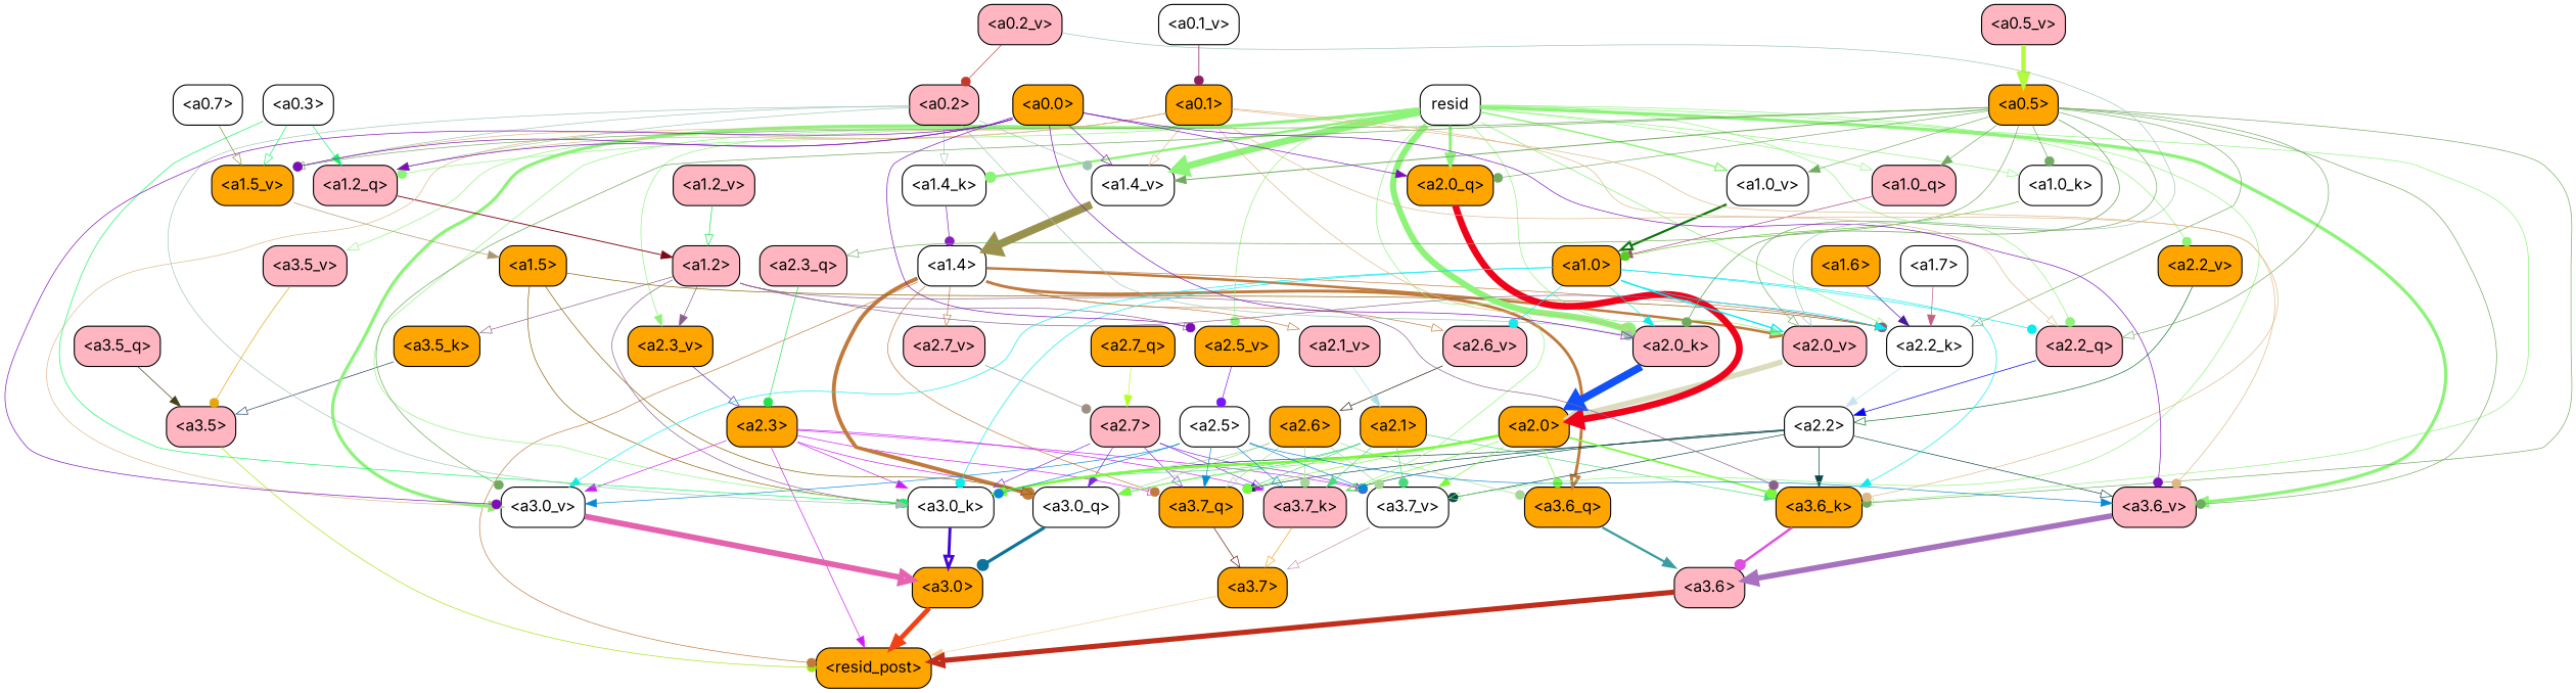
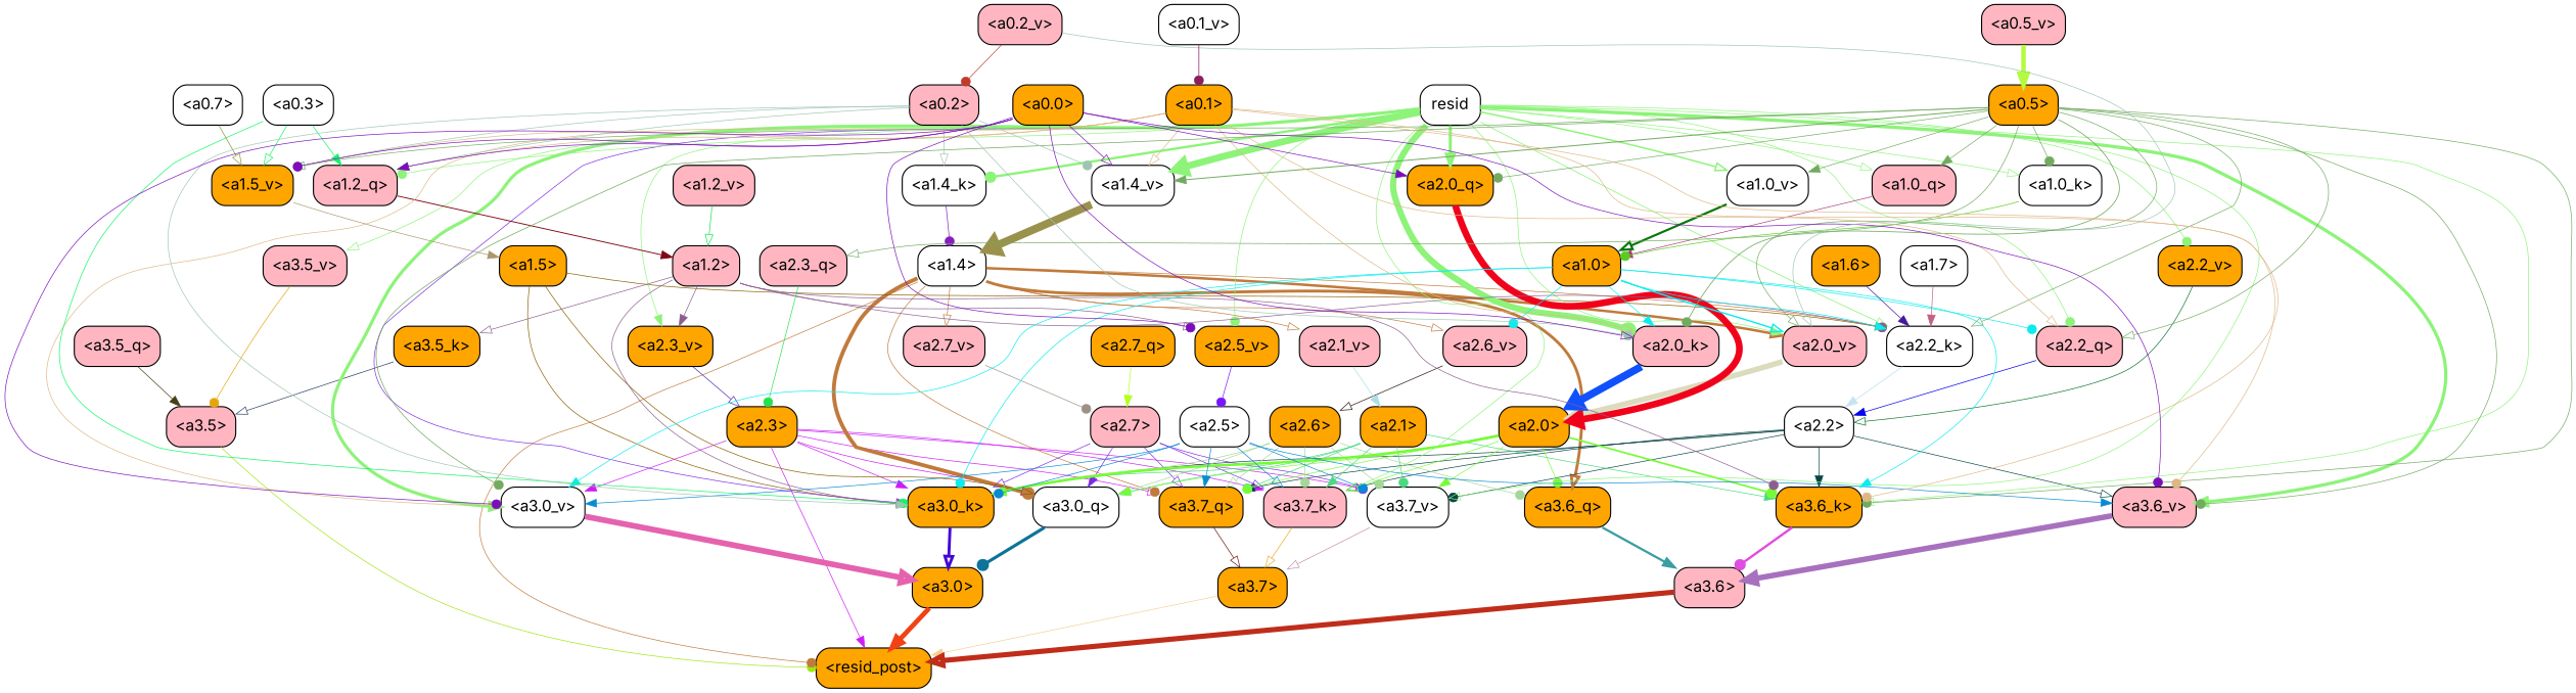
  strict digraph {
    fontname=Inter
    splines=true
    node [color=black fillcolor=orange fontname=Inter shape=box style="filled, rounded"]
    edge [color="#8df379" fontname=Inter penwidth=0.6 arrowhead=onormal]
    "<a3.7>"
    "<resid_post>"
    "<a3.6>" [fillcolor=lightpink]
    "<a3.5>" [fillcolor=lightpink]
    "<a3.0>"
    "<a2.3>"
    "<a3.7_q>"
    "<a3.0_q>" [fillcolor=white]
    "<a3.7_k>" [fillcolor=lightpink]
-   "<a3.0_k>" [fillcolor=white]
+   "<a3.0_k>"
    "<a3.7_v>" [fillcolor=white]
    "<a3.0_v>" [fillcolor=white]
    "<a1.4>" [fillcolor=white]
    "<a3.6_q>"
    "<a2.2_k>" [fillcolor=white]
    "<a2.7_v>" [fillcolor=lightpink]
    "<a2.6_v>" [fillcolor=lightpink]
    "<a2.1_v>" [fillcolor=lightpink]
    "<a2.0_v>" [fillcolor=lightpink]
    "<a2.2>" [fillcolor=white]
    "<a2.7>" [fillcolor=lightpink]
    "<a2.6>"
    "<a2.1>"
    "<a2.0>"
    "<a3.6_k>"
    "<a3.6_v>" [fillcolor=lightpink]
    "<a3.5_q>" [fillcolor=lightpink]
    "<a3.5_k>"
    "<a3.5_v>" [fillcolor=lightpink]
    "<a2.5>" [fillcolor=white]
    "<a1.5>"
    n32 [fillcolor=white label=resid]
    "<a2.2_q>" [fillcolor=lightpink]
    "<a2.0_q>"
    "<a2.0_k>" [fillcolor=lightpink]
    "<a2.5_v>"
    "<a2.3_v>"
    "<a2.2_v>"
    "<a1.2_q>" [fillcolor=lightpink]
    "<a1.0_q>" [fillcolor=lightpink]
    "<a1.4_k>" [fillcolor=white]
    "<a1.0_k>" [fillcolor=white]
    "<a1.4_v>" [fillcolor=white]
    "<a1.0_v>" [fillcolor=white]
    "<a1.2>" [fillcolor=lightpink]
    "<a1.0>"
    "<a0.5>"
    "<a2.3_q>" [fillcolor=lightpink]
    "<a1.5_v>"
    "<a0.1>"
    "<a0.3>" [fillcolor=white]
    "<a0.2>" [fillcolor=lightpink]
    "<a0.0>"
    "<a2.7_q>"
    "<a1.7>" [fillcolor=white]
    "<a1.6>"
    "<a1.2_v>" [fillcolor=lightpink]
    "<a0.7>" [fillcolor=white]
    "<a0.5_v>" [fillcolor=lightpink]
    "<a0.2_v>" [fillcolor=lightpink]
    "<a0.1_v>" [fillcolor=white]
    "<a3.7>" -> "<resid_post>" [color="#f5cf93" arrowhead=""]
    "<a3.6>" -> "<resid_post>" [color="#c02d1b" penwidth=4.6696330308914185]
    "<a3.5>" -> "<resid_post>" [arrowhead=dot color="#a1e514"]
    "<a3.0>" -> "<resid_post>" [arrowhead=normal color="#f24115" penwidth=4.282557368278503]
    "<a2.3>" -> "<resid_post>" [arrowhead=normal color="#ce1bf6"]
    "<a2.3>" -> "<a3.7_q>" [color="#ce1bf6"]
    "<a2.3>" -> "<a3.0_q>" [arrowhead=normal color="#ce1bf6"]
    "<a2.3>" -> "<a3.7_k>" [arrowhead=normal color="#ce1bf6"]
    "<a2.3>" -> "<a3.0_k>" [arrowhead=normal color="#ce1bf6"]
    "<a2.3>" -> "<a3.7_v>" [arrowhead=normal color="#ce1bf6"]
    "<a2.3>" -> "<a3.0_v>" [arrowhead=normal color="#ce1bf6"]
    "<a3.7_q>" -> "<a3.7>" [color="#651110"]
    "<a3.0_q>" -> "<a3.0>" [arrowhead=dot color="#0c749a" penwidth=2.8638100624084473]
    "<a3.7_k>" -> "<a3.7>" [color="#efa523"]
    "<a3.0_k>" -> "<a3.0>" [color="#4304d7" penwidth=2.6274144649505615]
    "<a3.7_v>" -> "<a3.7>" [color="#c58bad"]
    "<a3.0_v>" -> "<a3.0>" [color="#e562ae" penwidth=5.188832879066467]
    "<a1.4>" -> "<resid_post>" [arrowhead=dot color="#c17a3c"]
    "<a1.4>" -> "<a3.7_q>" [arrowhead=dot color="#c17a3c"]
    "<a1.4>" -> "<a3.0_q>" [arrowhead=dot color="#c17a3c" penwidth=3.4971605762839317]
    "<a1.4>" -> "<a3.6_q>" [color="#c17a3c" penwidth=2.6073555648326874]
    "<a1.4>" -> "<a2.2_k>" [arrowhead=dot color="#c17a3c"]
    "<a1.4>" -> "<a2.7_v>" [color="#c17a3c"]
    "<a1.4>" -> "<a2.6_v>" [color="#c17a3c"]
    "<a1.4>" -> "<a2.1_v>" [color="#c17a3c"]
    "<a1.4>" -> "<a2.0_v>" [color="#c17a3c" penwidth=2.268670678138733]
    "<a3.6_q>" -> "<a3.6>" [arrowhead=normal color="#399da1" penwidth=2.03758105635643]
    "<a2.2_k>" -> "<a2.2>" [color="#c8e4f1" penwidth=0.7764816284179688 arrowhead=""]
    "<a2.7_v>" -> "<a2.7>" [arrowhead=dot color="#9d9185"]
    "<a2.6_v>" -> "<a2.6>" [color="#241207"]
    "<a2.1_v>" -> "<a2.1>" [color="#aadee5" arrowhead=""]
    "<a2.0_v>" -> "<a2.0>" [color="#dbdbbd" penwidth=4.906715989112854 arrowhead=""]
    "<a2.2>" -> "<a3.7_q>" [arrowhead=normal color="#084544"]
    "<a2.2>" -> "<a3.7_k>" [color="#084544"]
    "<a2.2>" -> "<a3.0_k>" [color="#084544"]
    "<a2.2>" -> "<a3.7_v>" [arrowhead=dot color="#084544"]
    "<a2.2>" -> "<a3.6_k>" [arrowhead=normal color="#084544"]
    "<a2.2>" -> "<a3.6_v>" [color="#084544"]
    "<a2.7>" -> "<a3.7_q>" [color="#7b2ce2"]
    "<a2.7>" -> "<a3.0_q>" [arrowhead=normal color="#7b2ce2"]
    "<a2.7>" -> "<a3.7_k>" [color="#7b2ce2"]
    "<a2.7>" -> "<a3.0_k>" [color="#7b2ce2"]
    "<a2.7>" -> "<a3.7_v>" [arrowhead=dot color="#7b2ce2"]
    "<a2.6>" -> "<a3.7_q>" [color="#a4d798"]
    "<a2.6>" -> "<a3.0_q>" [arrowhead=normal color="#a4d798"]
    "<a2.6>" -> "<a3.7_k>" [arrowhead=dot color="#a4d798"]
    "<a2.6>" -> "<a3.0_k>" [color="#a4d798"]
    "<a2.6>" -> "<a3.7_v>" [arrowhead=dot color="#a4d798"]
    "<a2.6>" -> "<a3.6_q>" [arrowhead=dot color="#a4d798"]
    "<a2.1>" -> "<a3.7_q>" [arrowhead=dot color="#4ad980"]
    "<a2.1>" -> "<a3.0_q>" [color="#4ad980"]
    "<a2.1>" -> "<a3.7_k>" [arrowhead=normal color="#4ad980"]
    "<a2.1>" -> "<a3.0_k>" [arrowhead=normal color="#4ad980"]
    "<a2.1>" -> "<a3.7_v>" [arrowhead=dot color="#4ad980"]
    "<a2.1>" -> "<a3.6_k>" [arrowhead=normal color="#4ad980"]
    "<a2.0>" -> "<a3.7_q>" [arrowhead=dot color="#76fb38"]
    "<a2.0>" -> "<a3.0_q>" [arrowhead=normal color="#76fb38"]
    "<a2.0>" -> "<a3.7_k>" [color="#76fb38"]
    "<a2.0>" -> "<a3.0_k>" [arrowhead=normal color="#76fb38" penwidth=2.270527422428131]
    "<a2.0>" -> "<a3.7_v>" [arrowhead=normal color="#76fb38"]
    "<a2.0>" -> "<a3.6_q>" [arrowhead=dot color="#76fb38"]
    "<a2.0>" -> "<a3.6_k>" [arrowhead=dot color="#76fb38" penwidth=1.5568191409111023]
    "<a3.6_k>" -> "<a3.6>" [arrowhead=dot color="#df4ee1" penwidth=2.174198240041733]
    "<a3.6_v>" -> "<a3.6>" [arrowhead=normal color="#a771be" penwidth=5.002329230308533]
    "<a3.5_q>" -> "<a3.5>" [arrowhead=normal color="#464014"]
    "<a3.5_k>" -> "<a3.5>" [color="#243d5f"]
    "<a3.5_v>" -> "<a3.5>" [arrowhead=dot color="#e6a50b"]
    "<a2.5>" -> "<a3.7_q>" [arrowhead=normal color="#0a8ad4"]
    "<a2.5>" -> "<a3.7_k>" [color="#0a8ad4"]
    "<a2.5>" -> "<a3.0_k>" [arrowhead=dot color="#0a8ad4"]
    "<a2.5>" -> "<a3.7_v>" [arrowhead=dot color="#0a8ad4"]
    "<a2.5>" -> "<a3.0_v>" [arrowhead=normal color="#0a8ad4"]
    "<a2.5>" -> "<a3.6_v>" [arrowhead=normal color="#0a8ad4"]
    "<a1.5>" -> "<a3.0_q>" [color="#875e00"]
    "<a1.5>" -> "<a3.0_k>" [arrowhead=normal color="#875e00"]
    "<a1.5>" -> "<a2.2_k>" [arrowhead=normal color="#875e00"]
    n32 -> "<a3.7_k>"
-   n32 -> "<a3.0_k>"
+   n32 -> "<a3.0_k>" [color="#7b2ce2"]
    n32 -> "<a3.7_v>"
    n32 -> "<a3.0_v>" [arrowhead=normal penwidth=2.8686431646347046]
    n32 -> "<a2.2_k>" [penwidth=0.67606520652771]
    n32 -> "<a2.0_v>" [arrowhead=normal]
    n32 -> "<a3.6_k>"
    n32 -> "<a3.6_v>" [arrowhead=normal penwidth=2.9588699340820312]
    n32 -> "<a3.5_v>"
    n32 -> "<a2.2_q>" [arrowhead=dot]
    n32 -> "<a2.0_q>" [arrowhead=normal penwidth=2.7617180347442627]
    n32 -> "<a2.0_k>" [arrowhead=dot penwidth=5.615107178688049]
    n32 -> "<a2.5_v>" [arrowhead=dot]
    n32 -> "<a2.3_v>" [arrowhead=normal]
    n32 -> "<a2.2_v>" [arrowhead=dot]
    n32 -> "<a1.2_q>" [arrowhead=dot]
    n32 -> "<a1.0_q>"
    n32 -> "<a1.4_k>" [arrowhead=dot penwidth=2.1468217372894287]
    n32 -> "<a1.0_k>"
    n32 -> "<a1.4_v>" [penwidth=6.189999580383301]
    n32 -> "<a1.0_v>" [penwidth=1.3123979568481445]
    "<a2.2_q>" -> "<a2.2>" [arrowhead=normal color="#0605ed" penwidth=0.6340763568878174]
    "<a2.0_q>" -> "<a2.0>" [arrowhead=normal color="#f1021b" penwidth=6.0160088539123535]
    "<a2.0_k>" -> "<a2.0>" [color="#1051fc" penwidth=6.773025274276733]
    "<a2.5_v>" -> "<a2.5>" [arrowhead=dot color="#7616f9"]
    "<a2.3_v>" -> "<a2.3>" [color="#5028ae"]
    "<a2.2_v>" -> "<a2.2>" [color="#0c7430"]
    "<a1.2_q>" -> "<a1.2>" [arrowhead=normal color="#7f0816" penwidth=0.836545467376709]
    "<a1.0_q>" -> "<a1.0>" [arrowhead=normal color="#ad3b78"]
    "<a1.4_k>" -> "<a1.4>" [arrowhead=dot color="#871cbf"]
    "<a1.0_k>" -> "<a1.0>" [arrowhead=dot color="#5acc21"]
    "<a1.4_v>" -> "<a1.4>" [color="#9a924c" penwidth=7.093163728713989]
    "<a1.0_v>" -> "<a1.0>" [color="#077708" penwidth=1.9666723012924194]
    "<a1.2>" -> "<a3.0_k>" [arrowhead=normal color="#8b5e8d"]
    "<a1.2>" -> "<a2.2_k>" [arrowhead=dot color="#8b5e8d"]
    "<a1.2>" -> "<a3.6_k>" [arrowhead=dot color="#8b5e8d"]
    "<a1.2>" -> "<a3.5_k>" [color="#8b5e8d"]
    "<a1.2>" -> "<a2.5_v>" [color="#8b5e8d"]
    "<a1.2>" -> "<a2.3_v>" [arrowhead=normal color="#8b5e8d"]
    "<a1.0>" -> "<a3.0_k>" [arrowhead=dot color="#0aecee"]
    "<a1.0>" -> "<a3.0_v>" [arrowhead=normal color="#0aecee"]
    "<a1.0>" -> "<a2.2_k>" [arrowhead=normal color="#0aecee"]
    "<a1.0>" -> "<a2.6_v>" [arrowhead=dot color="#0aecee"]
    "<a1.0>" -> "<a2.0_v>" [color="#0aecee" penwidth=1.27996826171875]
    "<a1.0>" -> "<a3.6_k>" [arrowhead=normal color="#0aecee"]
    "<a1.0>" -> "<a2.2_q>" [arrowhead=dot color="#0aecee"]
    "<a1.0>" -> "<a2.0_k>" [arrowhead=normal color="#0aecee"]
    "<a0.5>" -> "<a3.0_v>" [arrowhead=dot color="#72aa60" penwidth=0.6421224474906921]
    "<a0.5>" -> "<a2.2_k>" [color="#72aa60"]
    "<a0.5>" -> "<a2.0_v>" [color="#72aa60"]
    "<a0.5>" -> "<a3.6_k>" [arrowhead=dot color="#72aa60"]
    "<a0.5>" -> "<a3.6_v>" [arrowhead=dot color="#72aa60"]
    "<a0.5>" -> "<a2.2_q>" [color="#72aa60"]
    "<a0.5>" -> "<a2.0_q>" [arrowhead=dot color="#72aa60"]
    "<a0.5>" -> "<a2.0_k>" [arrowhead=dot color="#72aa60" penwidth=0.7151575088500977]
    "<a0.5>" -> "<a1.0_q>" [arrowhead=normal color="#72aa60"]
    "<a0.5>" -> "<a1.0_k>" [arrowhead=dot color="#72aa60"]
    "<a0.5>" -> "<a1.4_v>" [arrowhead=normal color="#72aa60" penwidth=0.8927993774414062]
    "<a0.5>" -> "<a1.0_v>" [arrowhead=normal color="#72aa60"]
    "<a0.5>" -> "<a2.3_q>" [color="#72aa60"]
    "<a0.5>" -> "<a1.5_v>" [color="#72aa60"]
    "<a2.3_q>" -> "<a2.3>" [arrowhead=dot color="#24e24d"]
    "<a1.5_v>" -> "<a1.5>" [arrowhead=normal color="#ad9770"]
    "<a0.1>" -> "<a3.0_v>" [color="#ddb786"]
    "<a0.1>" -> "<a3.6_k>" [arrowhead=dot color="#ddb786"]
    "<a0.1>" -> "<a3.6_v>" [arrowhead=dot color="#ddb786"]
    "<a0.1>" -> "<a2.2_q>" [color="#ddb786"]
    "<a0.1>" -> "<a2.0_k>" [color="#ddb786"]
    "<a0.1>" -> "<a1.2_q>" [color="#ddb786"]
    "<a0.1>" -> "<a1.4_v>" [color="#ddb786"]
    "<a0.1>" -> "<a1.5_v>" [arrowhead=dot color="#ddb786"]
    "<a0.3>" -> "<a3.0_k>" [arrowhead=dot color="#10f564"]
    "<a0.3>" -> "<a1.2_q>" [arrowhead=normal color="#10f564"]
    "<a0.3>" -> "<a1.5_v>" [color="#10f564"]
    "<a0.2>" -> "<a3.0_k>" [arrowhead=normal color="#9fc5b2"]
    "<a0.2>" -> "<a2.0_k>" [arrowhead=dot color="#9fc5b2"]
    "<a0.2>" -> "<a1.2_q>" [arrowhead=normal color="#9fc5b2"]
    "<a0.2>" -> "<a1.4_k>" [color="#9fc5b2"]
    "<a0.2>" -> "<a1.4_v>" [arrowhead=dot color="#9fc5b2"]
    "<a0.2>" -> "<a1.5_v>" [color="#9fc5b2"]
    "<a0.0>" -> "<a3.0_v>" [arrowhead=dot color="#7b0eba"]
    "<a0.0>" -> "<a3.6_v>" [arrowhead=dot color="#7b0eba"]
    "<a0.0>" -> "<a2.0_q>" [arrowhead=normal color="#7b0eba"]
    "<a0.0>" -> "<a2.0_k>" [color="#7b0eba"]
    "<a0.0>" -> "<a2.5_v>" [arrowhead=dot color="#7b0eba"]
    "<a0.0>" -> "<a1.2_q>" [arrowhead=normal color="#7b0eba"]
    "<a0.0>" -> "<a1.4_v>" [color="#7b0eba"]
    "<a0.0>" -> "<a1.5_v>" [arrowhead=dot color="#7b0eba"]
    "<a2.7_q>" -> "<a2.7>" [color="#b4ff1e" arrowhead=""]
    "<a1.7>" -> "<a2.2_k>" [arrowhead=normal color="#c46080"]
    "<a1.6>" -> "<a2.2_k>" [arrowhead=normal color="#46189b"]
    "<a1.2_v>" -> "<a1.2>" [color="#11e14d"]
    "<a0.7>" -> "<a1.5_v>" [color="#859834"]
    "<a0.5_v>" -> "<a0.5>" [color="#b4fb3f" penwidth=4.062177300453186 arrowhead=""]
    "<a0.2_v>" -> "<a2.0_v>" [color="#9fc5b2"]
    "<a0.2_v>" -> "<a0.2>" [arrowhead=dot color="#c33a2d"]
    "<a0.1_v>" -> "<a0.1>" [arrowhead=dot color="#8a205c" penwidth=0.654442310333252]
  }
